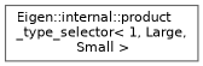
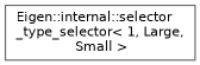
  digraph {
    rankdir=LR
-   n1 [color=grey40 fillcolor=white fontname=Helvetica fontsize=10 height=0.2 label="Eigen::internal::product\l_type_selector\< 1, Large,\l Small \>" shape=box style=filled width=0.4]
+   n1 [color=grey40 fillcolor=white fontname=Helvetica fontsize=10 height=0.2 label="Eigen::internal::selector\l_type_selector\< 1, Large,\l Small \>" shape=box style=filled width=0.4]
  }
